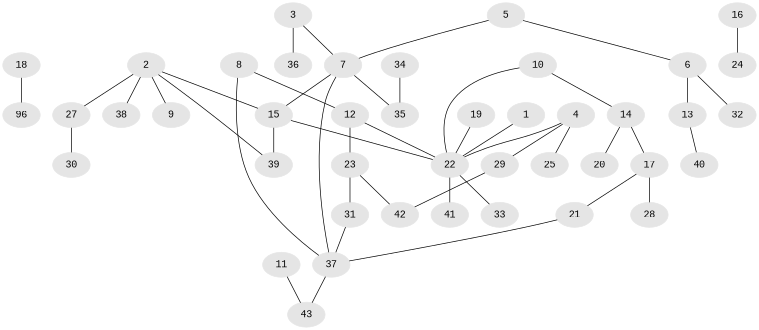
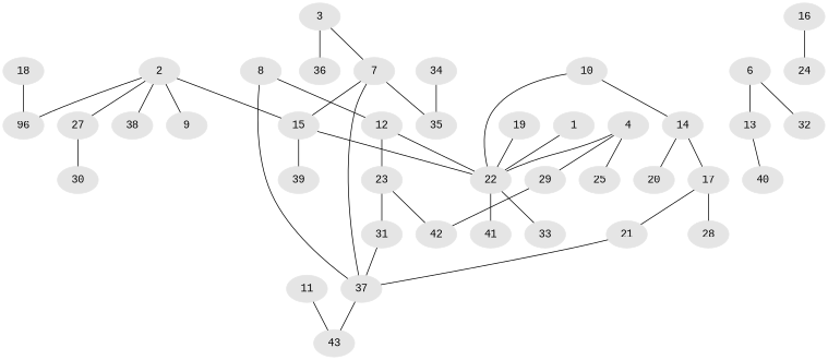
  graph {
    fontname="Liberation Mono"
    node [color=gray90 fontname="Liberation Mono" style=filled]
    edge [fontname="Liberation Mono" weight=1.0]
    1
    22
    33
    41
    2
    9
    15
    n8 [label=96]
    27
    38
    14
    17
    20
    39
    30
    3
    7
    36
    35
    37
    4
    25
    29
    42
-   5
    6
    13
    32
    40
    43
    8
    12
    23
    10
    11
    31
    21
    28
    16
    24
    18
    19
    34
    1 -- 22
    22 -- 33
    22 -- 41
    2 -- 9
    2 -- 15
-   2 -- 39
+   2 -- n8
    2 -- 27
    2 -- 38
    15 -- 22
    15 -- 39 [weight=2.0]
    27 -- 30
    14 -- 17
    14 -- 20
    17 -- 21
    17 -- 28
    3 -- 7
    3 -- 36
    7 -- 15
    7 -- 35
    7 -- 37
    37 -- 43
    4 -- 22
    4 -- 25
    4 -- 29
    29 -- 42
-   5 -- 7
-   5 -- 6
    6 -- 13
    6 -- 32
    13 -- 40
    8 -- 37
    8 -- 12
    12 -- 22
    12 -- 23
    23 -- 42
    23 -- 31
    10 -- 22
    10 -- 14
    11 -- 43
    31 -- 37
    21 -- 37
    16 -- 24
    18 -- n8
    19 -- 22
    34 -- 35
  }
